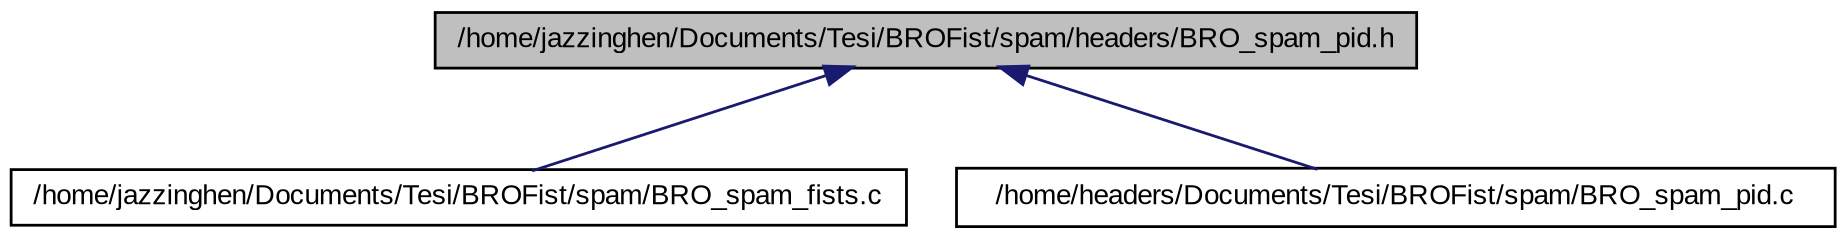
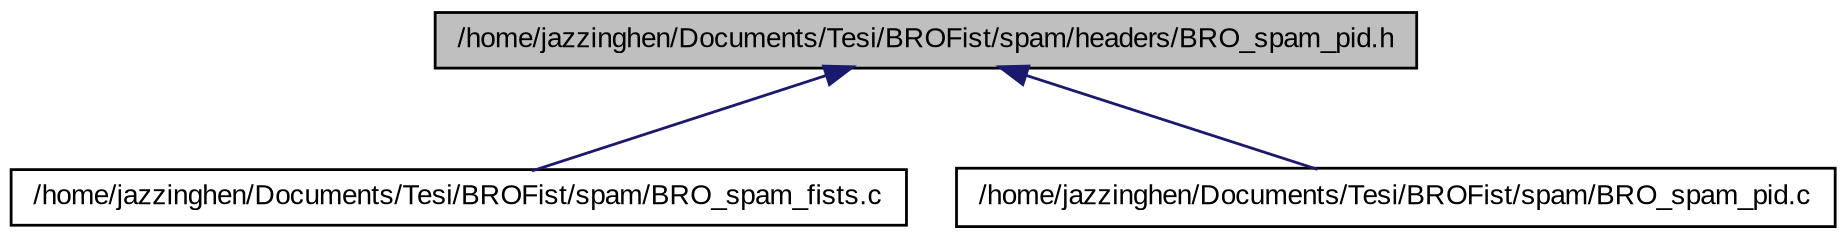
  digraph {
    fontname="Liberation Sans"
    node [color=black fillcolor=white fontname="Liberation Sans" fontsize=10 shape=record style=filled]
    edge [color=midnightblue dir=back fontname="Liberation Sans" fontsize=10 labelfontname=FreeSans labelfontsize=10 style=solid]
    n1 [fillcolor=grey75 fontcolor=black height=0.2 label="/home/jazzinghen/Documents/Tesi/BROFist/spam/headers/BRO_spam_pid.h" width=0.4]
    n2 [height=0.2 label="/home/jazzinghen/Documents/Tesi/BROFist/spam/BRO_spam_fists.c" width=0.4]
-   n3 [height=0.2 label="/home/headers/Documents/Tesi/BROFist/spam/BRO_spam_pid.c" width=0.4]
+   n3 [height=0.2 label="/home/jazzinghen/Documents/Tesi/BROFist/spam/BRO_spam_pid.c" width=0.4]
    n1 -> n2
    n1 -> n3
  }
